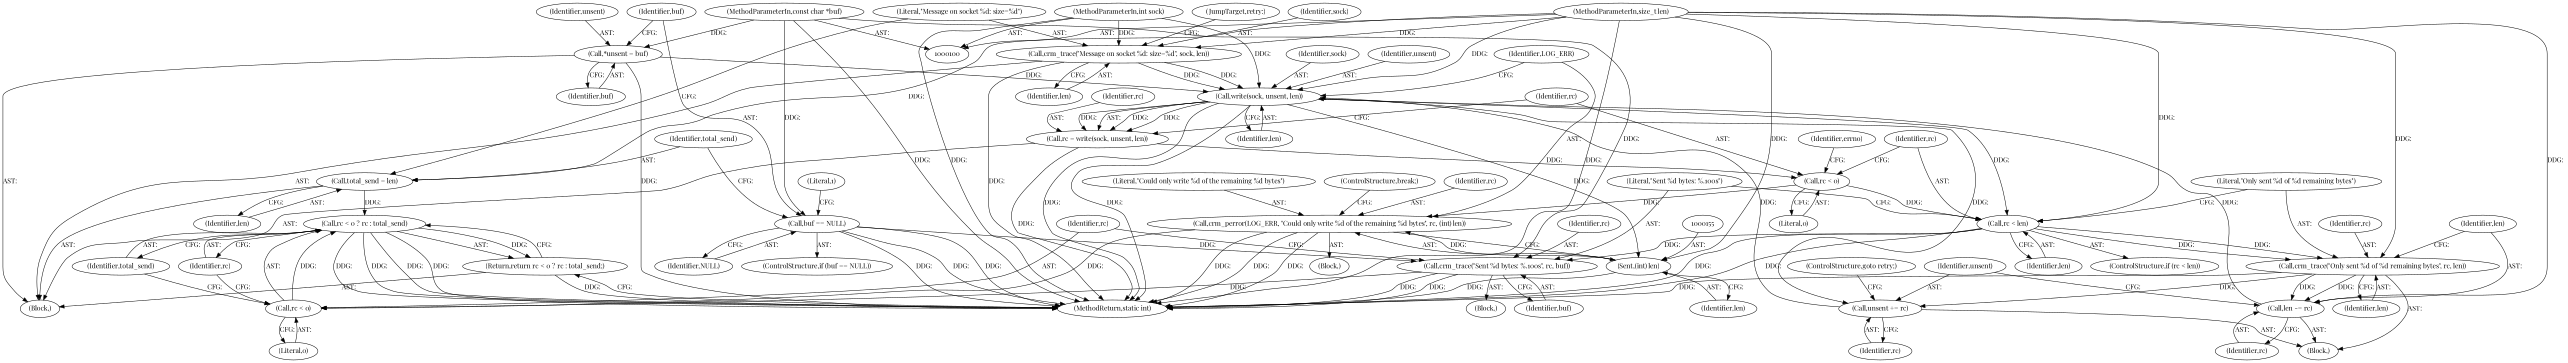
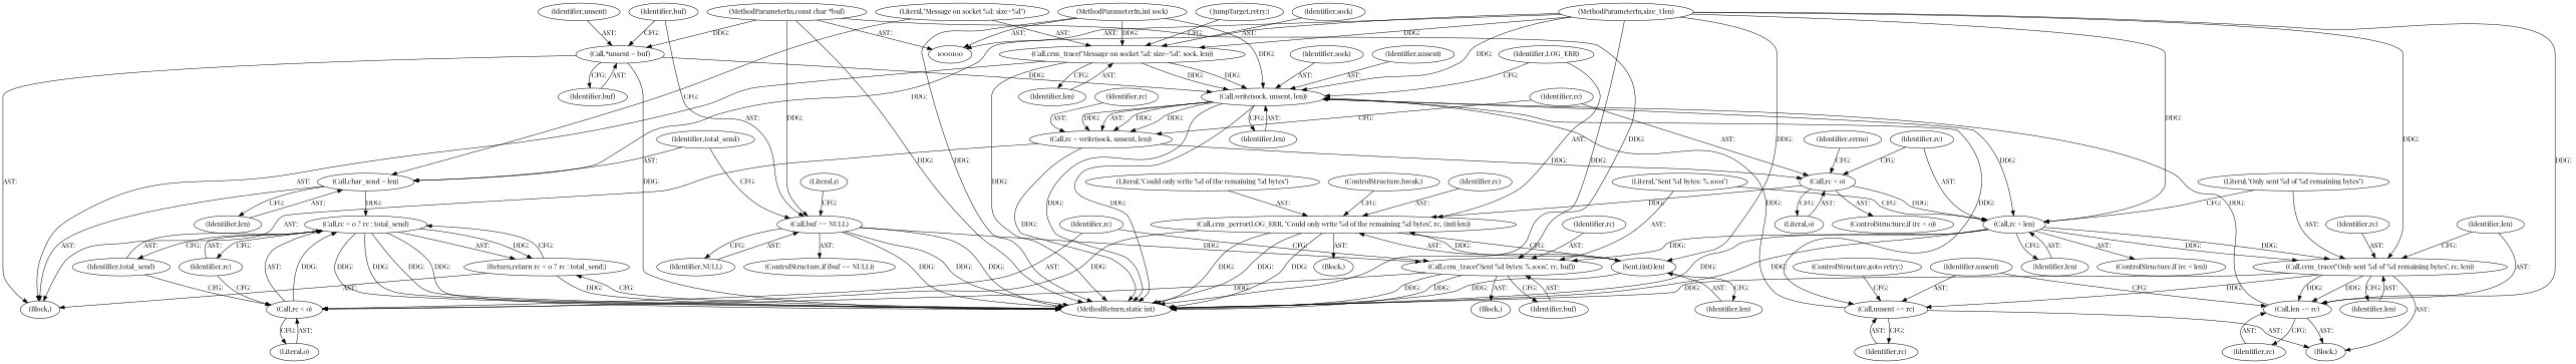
  digraph {
    fontname="Playfair Display"
    node [fontname="Playfair Display"]
    edge [fontname="Playfair Display"]
    n1 [label="(Call,rc < 0 ? rc : total_send)"]
    n2 [label="(Return,return rc < 0 ? rc : total_send;)"]
    n3 [label="(Identifier,total_send)"]
    n4 [label="(Identifier,rc)"]
    n5 [label="(MethodReturn,static int)"]
    n6 [label="(Block,)"]
    n7 [label="(Call,rc < 0)"]
    n8 [label="(Literal,0)"]
    n9 [label="(Call,crm_trace(\"Sent %d bytes: %.100s\", rc, buf))"]
    n10 [label="(Block,)"]
    n11 [label="(Identifier,buf)"]
    n12 [label="(Call,rc < len)"]
    n13 [label="(Call,crm_trace(\"Only sent %d of %d remaining bytes\", rc, len))"]
    n14 [label="(Identifier,len)"]
    n15 [label="(ControlStructure,if (rc < len))"]
    n16 [label="(Call,unsent += rc)"]
    n17 [label="(Call,len -= rc)"]
    n18 [label="(Block,)"]
    n19 [label="(Identifier,len)"]
    n20 [label="(Call,rc < 0)"]
    n21 [label="(Call,crm_perror(LOG_ERR, \"Could only write %d of the remaining %d bytes\", rc, (int) len))"]
+   n22 [label="(ControlStructure,if (rc < 0))"]
    n23 [label="(Literal,0)"]
    n24 [label="(Sent,(int) len)"]
    n25 [label="(Block,)"]
    n26 [label="(Call,rc = write(sock, unsent, len))"]
    n27 [label="(Call,write(sock, unsent, len))"]
    n28 [label="(Identifier,len)"]
    n29 [label="(Identifier,rc)"]
    n30 [label="(Identifier,len)"]
    n31 [label="(Call,crm_trace(\"Message on socket %d: size=%d\", sock, len))"]
    n32 [label="(Identifier,len)"]
    n33 [label="(MethodParameterIn,int sock)"]
    1000100
    n35 [label="(MethodParameterIn,size_t len)"]
-   n36 [label="(Call,total_send = len)"]
+   n36 [label="(Call,char_send = len)"]
    n37 [label="(Identifier,rc)"]
    n38 [label="(Identifier,len)"]
    n39 [label="(Call,*unsent = buf)"]
    n40 [label="(Identifier,buf)"]
    n41 [label="(MethodParameterIn,const char *buf)"]
    n42 [label="(Call,buf == NULL)"]
    n43 [label="(ControlStructure,if (buf == NULL))"]
    n44 [label="(Identifier,NULL)"]
    n45 [label="(Identifier,total_send)"]
    n46 [label="(Identifier,rc)"]
    n47 [label="(Identifier,unsent)"]
    n48 [label="(Literal,\"Only sent %d of %d remaining bytes\")"]
    n49 [label="(Identifier,errno)"]
    n50 [label="(Identifier,rc)"]
    n51 [label="(Literal,1)"]
    n52 [label="(Identifier,rc)"]
    n53 [label="(Literal,\"Message on socket %d: size=%d\")"]
    n54 [label="(Identifier,unsent)"]
    n55 [label="(Identifier,buf)"]
    n56 [label="(Identifier,sock)"]
    n57 [label="(Literal,\"Could only write %d of the remaining %d bytes\")"]
    n58 [label="(Identifier,rc)"]
    n59 [label="(Identifier,rc)"]
    n60 [label="(Identifier,unsent)"]
    n61 [label="(Literal,\"Sent %d bytes: %.100s\")"]
    n62 [label="(ControlStructure,goto retry;)"]
    n63 [label="(ControlStructure,break;)"]
    n64 [label="(Identifier,len)"]
    n65 [label="(Identifier,rc)"]
    n66 [label="(Identifier,rc)"]
    n67 [label="(Identifier,LOG_ERR)"]
    n68 [label="(JumpTarget,retry:)"]
    n69 [label="(Identifier,sock)"]
-   1000155
    n1 -> n2 [label="AST: "]
    n1 -> n2 [label="DDG: "]
    n1 -> n3 [label="CFG: "]
    n1 -> n4 [label="CFG: "]
    n1 -> n5 [label="DDG: "]
    n1 -> n5 [label="DDG: "]
    n1 -> n5 [label="DDG: "]
    n1 -> n5 [label="DDG: "]
    n2 -> n1 [label="CFG: "]
    n2 -> n5 [label="DDG: "]
    n2 -> n6 [label="AST: "]
    n3 -> n1 [label="AST: "]
    n3 -> n7 [label="CFG: "]
    n4 -> n1 [label="AST: "]
    n4 -> n7 [label="CFG: "]
    n5 -> n2 [label="CFG: "]
    n7 -> n1 [label="AST: "]
    n7 -> n1 [label="DDG: "]
    n7 -> n8 [label="CFG: "]
    n8 -> n7 [label="AST: "]
    n9 -> n5 [label="DDG: "]
    n9 -> n5 [label="DDG: "]
    n9 -> n7 [label="DDG: "]
    n9 -> n10 [label="AST: "]
    n9 -> n11 [label="CFG: "]
    n11 -> n9 [label="AST: "]
    n12 -> n5 [label="DDG: "]
    n12 -> n5 [label="DDG: "]
    n12 -> n9 [label="DDG: "]
    n12 -> n13 [label="DDG: "]
    n12 -> n13 [label="DDG: "]
    n12 -> n14 [label="CFG: "]
    n12 -> n15 [label="AST: "]
    n13 -> n5 [label="DDG: "]
    n13 -> n16 [label="DDG: "]
    n13 -> n17 [label="DDG: "]
    n13 -> n17 [label="DDG: "]
    n13 -> n18 [label="AST: "]
    n13 -> n19 [label="CFG: "]
    n14 -> n12 [label="AST: "]
    n16 -> n18 [label="AST: "]
    n16 -> n27 [label="DDG: "]
    n16 -> n29 [label="CFG: "]
    n17 -> n18 [label="AST: "]
    n17 -> n27 [label="DDG: "]
    n17 -> n37 [label="CFG: "]
    n19 -> n13 [label="AST: "]
    n20 -> n12 [label="DDG: "]
    n20 -> n21 [label="DDG: "]
+   n20 -> n22 [label="AST: "]
    n20 -> n23 [label="CFG: "]
    n21 -> n5 [label="DDG: "]
    n21 -> n5 [label="DDG: "]
    n21 -> n5 [label="DDG: "]
    n21 -> n7 [label="DDG: "]
    n21 -> n24 [label="CFG: "]
    n21 -> n25 [label="AST: "]
    n23 -> n20 [label="AST: "]
    n24 -> n5 [label="DDG: "]
    n24 -> n21 [label="AST: "]
    n24 -> n21 [label="DDG: "]
    n24 -> n30 [label="CFG: "]
    n26 -> n5 [label="DDG: "]
    n26 -> n6 [label="AST: "]
    n26 -> n20 [label="DDG: "]
    n27 -> n5 [label="DDG: "]
    n27 -> n5 [label="DDG: "]
    n27 -> n12 [label="DDG: "]
    n27 -> n16 [label="DDG: "]
-   n27 -> n24 [label="DDG: "]
    n27 -> n26 [label="AST: "]
    n27 -> n26 [label="DDG: "]
    n27 -> n26 [label="DDG: "]
    n27 -> n26 [label="DDG: "]
    n27 -> n28 [label="CFG: "]
    n28 -> n27 [label="AST: "]
    n29 -> n16 [label="AST: "]
    n30 -> n24 [label="AST: "]
    n31 -> n5 [label="DDG: "]
    n31 -> n6 [label="AST: "]
    n31 -> n27 [label="DDG: "]
    n31 -> n27 [label="DDG: "]
    n31 -> n32 [label="CFG: "]
    n32 -> n31 [label="AST: "]
    n33 -> n5 [label="DDG: "]
    n33 -> n27 [label="DDG: "]
    n33 -> n31 [label="DDG: "]
    n33 -> 1000100 [label="AST: "]
    n35 -> n5 [label="DDG: "]
    n35 -> n12 [label="DDG: "]
    n35 -> n13 [label="DDG: "]
    n35 -> n17 [label="DDG: "]
    n35 -> n24 [label="DDG: "]
    n35 -> n27 [label="DDG: "]
    n35 -> n31 [label="DDG: "]
    n35 -> 1000100 [label="AST: "]
    n35 -> n36 [label="DDG: "]
    n36 -> n1 [label="DDG: "]
    n36 -> n6 [label="AST: "]
    n36 -> n38 [label="CFG: "]
    n37 -> n17 [label="AST: "]
    n38 -> n36 [label="AST: "]
    n39 -> n5 [label="DDG: "]
    n39 -> n6 [label="AST: "]
    n39 -> n27 [label="DDG: "]
    n39 -> n40 [label="CFG: "]
    n40 -> n39 [label="AST: "]
    n41 -> n5 [label="DDG: "]
    n41 -> n9 [label="DDG: "]
    n41 -> 1000100 [label="AST: "]
    n41 -> n39 [label="DDG: "]
    n41 -> n42 [label="DDG: "]
    n42 -> n5 [label="DDG: "]
    n42 -> n5 [label="DDG: "]
    n42 -> n5 [label="DDG: "]
    n42 -> n9 [label="DDG: "]
    n42 -> n43 [label="AST: "]
    n42 -> n44 [label="CFG: "]
    n44 -> n42 [label="AST: "]
    n45 -> n36 [label="AST: "]
    n45 -> n42 [label="CFG: "]
    n46 -> n26 [label="AST: "]
    n47 -> n16 [label="AST: "]
    n47 -> n17 [label="CFG: "]
    n48 -> n12 [label="CFG: "]
    n48 -> n13 [label="AST: "]
    n49 -> n20 [label="CFG: "]
    n50 -> n12 [label="AST: "]
    n50 -> n20 [label="CFG: "]
    n51 -> n42 [label="CFG: "]
    n52 -> n13 [label="AST: "]
    n53 -> n31 [label="AST: "]
    n53 -> n36 [label="CFG: "]
    n54 -> n27 [label="AST: "]
    n55 -> n39 [label="CFG: "]
    n55 -> n42 [label="AST: "]
    n56 -> n31 [label="AST: "]
    n57 -> n21 [label="AST: "]
    n58 -> n7 [label="AST: "]
    n58 -> n9 [label="CFG: "]
    n59 -> n20 [label="AST: "]
    n59 -> n26 [label="CFG: "]
    n60 -> n39 [label="AST: "]
    n61 -> n9 [label="AST: "]
    n61 -> n12 [label="CFG: "]
    n62 -> n16 [label="CFG: "]
    n63 -> n21 [label="CFG: "]
    n64 -> n13 [label="CFG: "]
    n64 -> n17 [label="AST: "]
    n65 -> n21 [label="AST: "]
    n66 -> n9 [label="AST: "]
    n67 -> n21 [label="AST: "]
    n67 -> n27 [label="CFG: "]
    n68 -> n31 [label="CFG: "]
    n69 -> n27 [label="AST: "]
-   1000155 -> n24 [label="AST: "]
  }
